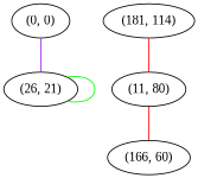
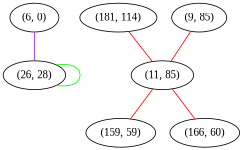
  graph {
    fontname="Liberation Serif"
    node [fontname="Liberation Serif"]
    edge [color=red fontname="Liberation Serif" weight=1]
-   "(0, 0)"
-   "(26, 28)" [label="(26, 21)"]
+   "(0, 0)" [label="(6, 0)"]
+   "(26, 28)"
    n3 [label="(181, 114)"]
-   "(11, 85)" [label="(11, 80)"]
+   "(11, 85)"
+   "(159, 59)"
    "(166, 60)"
+   "(9, 85)"
    "(0, 0)" -- "(26, 28)" [color=purple weight=4]
    "(26, 28)" -- "(26, 28)" [color=green weight=2]
    n3 -- "(11, 85)"
+   "(11, 85)" -- "(159, 59)"
    "(11, 85)" -- "(166, 60)"
+   "(9, 85)" -- "(11, 85)"
  }
